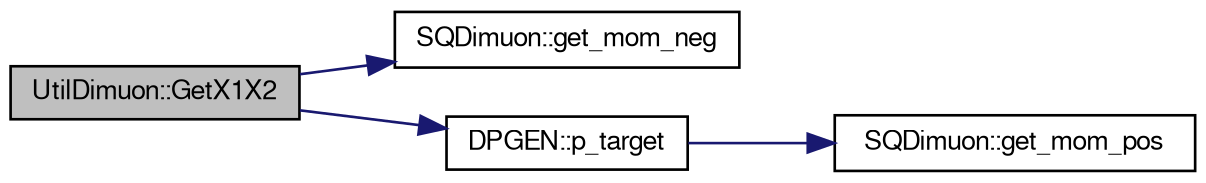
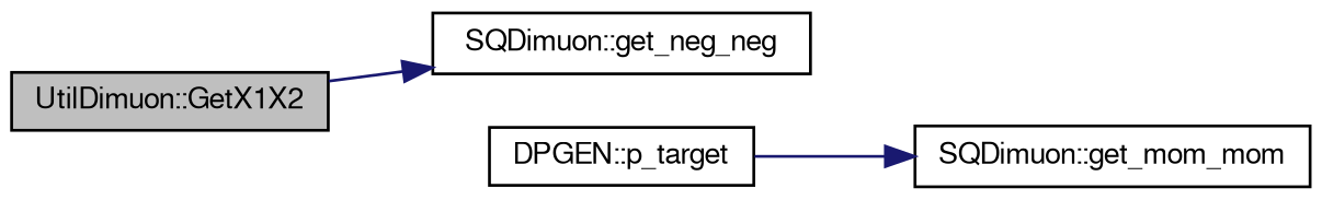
  digraph {
    rankdir=LR
    node [color=black fontname=FreeSans fontsize=10 shape=record]
    edge [color=midnightblue fontname=FreeSans fontsize=10 labelfontname=FreeSans labelfontsize=10 style=solid]
    n1 [fillcolor=grey75 fontcolor=black height=0.2 label="UtilDimuon::GetX1X2" style=filled width=0.4]
-   n2 [height=0.2 label="SQDimuon::get_mom_neg" width=0.4]
+   n2 [height=0.2 label="SQDimuon::get_neg_neg" width=0.4]
    n3 [height=0.2 label="DPGEN::p_target" width=0.4]
-   n4 [height=0.2 label="SQDimuon::get_mom_pos" width=0.4]
+   n4 [height=0.2 label="SQDimuon::get_mom_mom" width=0.4]
    n1 -> n2
-   n1 -> n3
    n3 -> n4
  }
